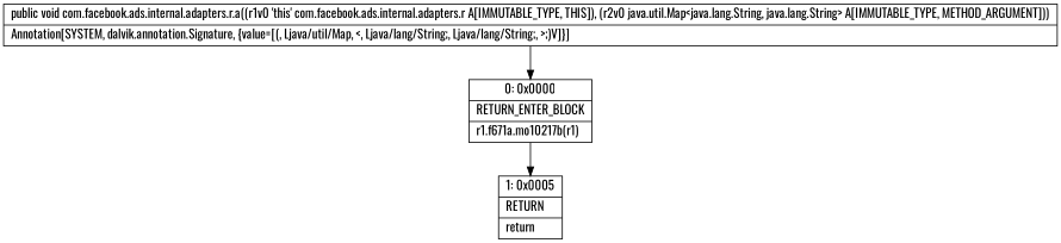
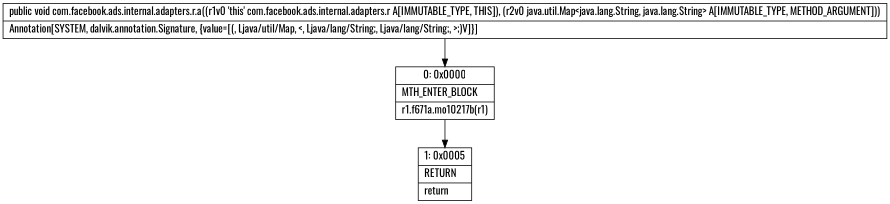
  digraph {
    fontname=Oswald
    node [shape=record fontname=Oswald]
    edge [fontname=Oswald]
-   n1 [label="{0\:\ 0x0000|RETURN_ENTER_BLOCK\l|r1.f671a.mo10217b(r1)\l}"]
+   n1 [label="{0\:\ 0x0000|MTH_ENTER_BLOCK\l|r1.f671a.mo10217b(r1)\l}"]
    n2 [label="{1\:\ 0x0005|RETURN\l|return\l}"]
    n3 [label="{public void com.facebook.ads.internal.adapters.r.a((r1v0 'this' com.facebook.ads.internal.adapters.r A[IMMUTABLE_TYPE, THIS]), (r2v0 java.util.Map\<java.lang.String, java.lang.String\> A[IMMUTABLE_TYPE, METHOD_ARGUMENT]))  | Annotation[SYSTEM, dalvik.annotation.Signature, \{value=[(, Ljava\/util\/Map, \<, Ljava\/lang\/String;, Ljava\/lang\/String;, \>;)V]\}]\l}"]
    n1 -> n2
    n3 -> n1
  }
